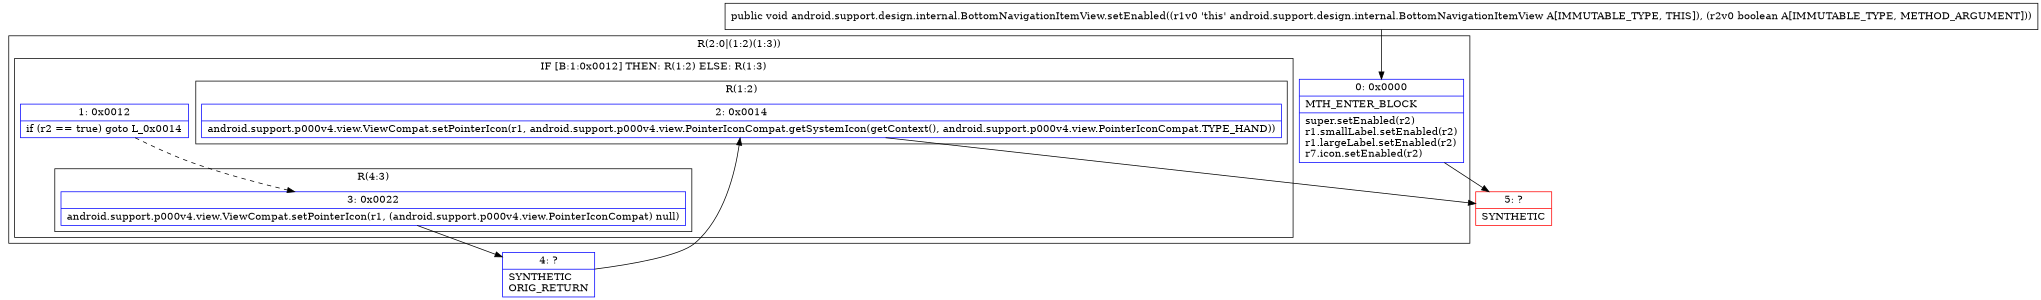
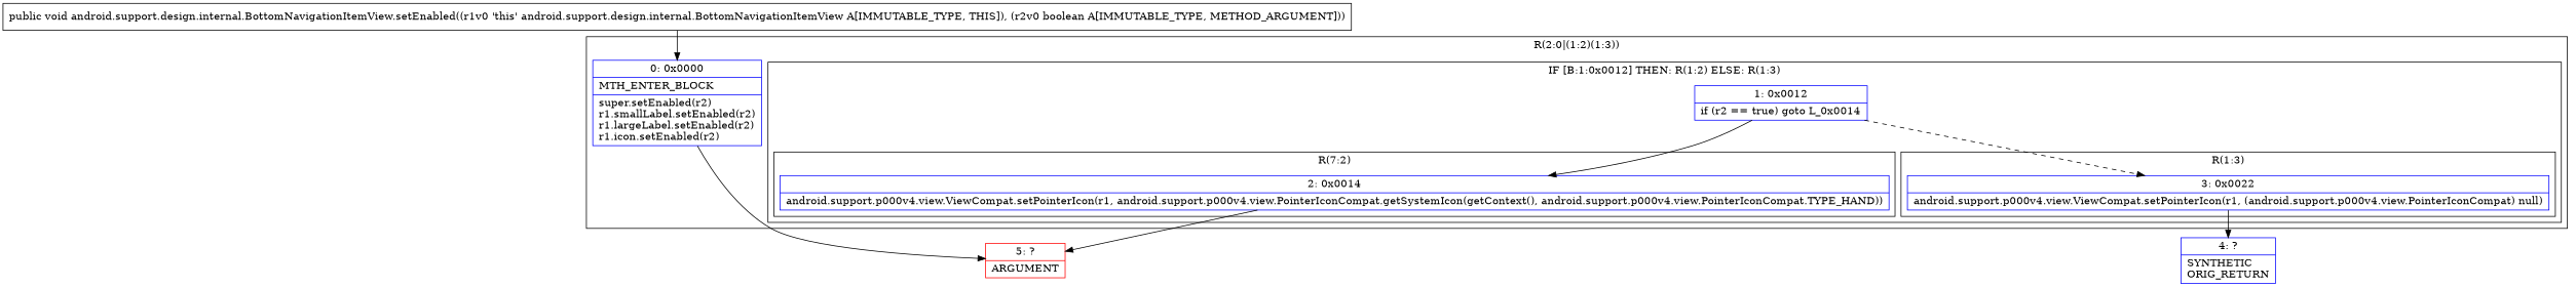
  digraph {
    node [color=blue shape=record]
    n1 [label="{2\:\ 0x0014|android.support.p000v4.view.ViewCompat.setPointerIcon(r1, android.support.p000v4.view.PointerIconCompat.getSystemIcon(getContext(), android.support.p000v4.view.PointerIconCompat.TYPE_HAND))\l}"]
    n2 [label="{3\:\ 0x0022|android.support.p000v4.view.ViewCompat.setPointerIcon(r1, (android.support.p000v4.view.PointerIconCompat) null)\l}"]
    n3 [label="{1\:\ 0x0012|if (r2 == true) goto L_0x0014\l}"]
-   n4 [label="{0\:\ 0x0000|MTH_ENTER_BLOCK\l|super.setEnabled(r2)\lr1.smallLabel.setEnabled(r2)\lr1.largeLabel.setEnabled(r2)\lr7.icon.setEnabled(r2)\l}"]
-   n5 [color=red label="{5\:\ ?|SYNTHETIC\l}"]
+   n4 [label="{0\:\ 0x0000|MTH_ENTER_BLOCK\l|super.setEnabled(r2)\lr1.smallLabel.setEnabled(r2)\lr1.largeLabel.setEnabled(r2)\lr1.icon.setEnabled(r2)\l}"]
+   n5 [color=red label="{5\:\ ?|ARGUMENT\l}"]
    n6 [label="{4\:\ ?|SYNTHETIC\lORIG_RETURN\l}"]
    n7 [label="{public void android.support.design.internal.BottomNavigationItemView.setEnabled((r1v0 'this' android.support.design.internal.BottomNavigationItemView A[IMMUTABLE_TYPE, THIS]), (r2v0 boolean A[IMMUTABLE_TYPE, METHOD_ARGUMENT])) }" color=""]
    subgraph cluster_1 {
      label="R(2:0|(1:2)(1:3))"
      n4
      subgraph cluster_2 {
        label="IF [B:1:0x0012] THEN: R(1:2) ELSE: R(1:3)"
        n3
        subgraph cluster_3 {
-         label="R(1:2)"
+         label="R(7:2)"
          n1
        }
        subgraph cluster_4 {
-         label="R(4:3)"
+         label="R(1:3)"
          n2
        }
      }
    }
    n1 -> n5
    n2 -> n6
-   n6 -> n1
+   n3 -> n1
    n3 -> n2 [style=dashed]
    n4 -> n5
    n7 -> n4
  }
